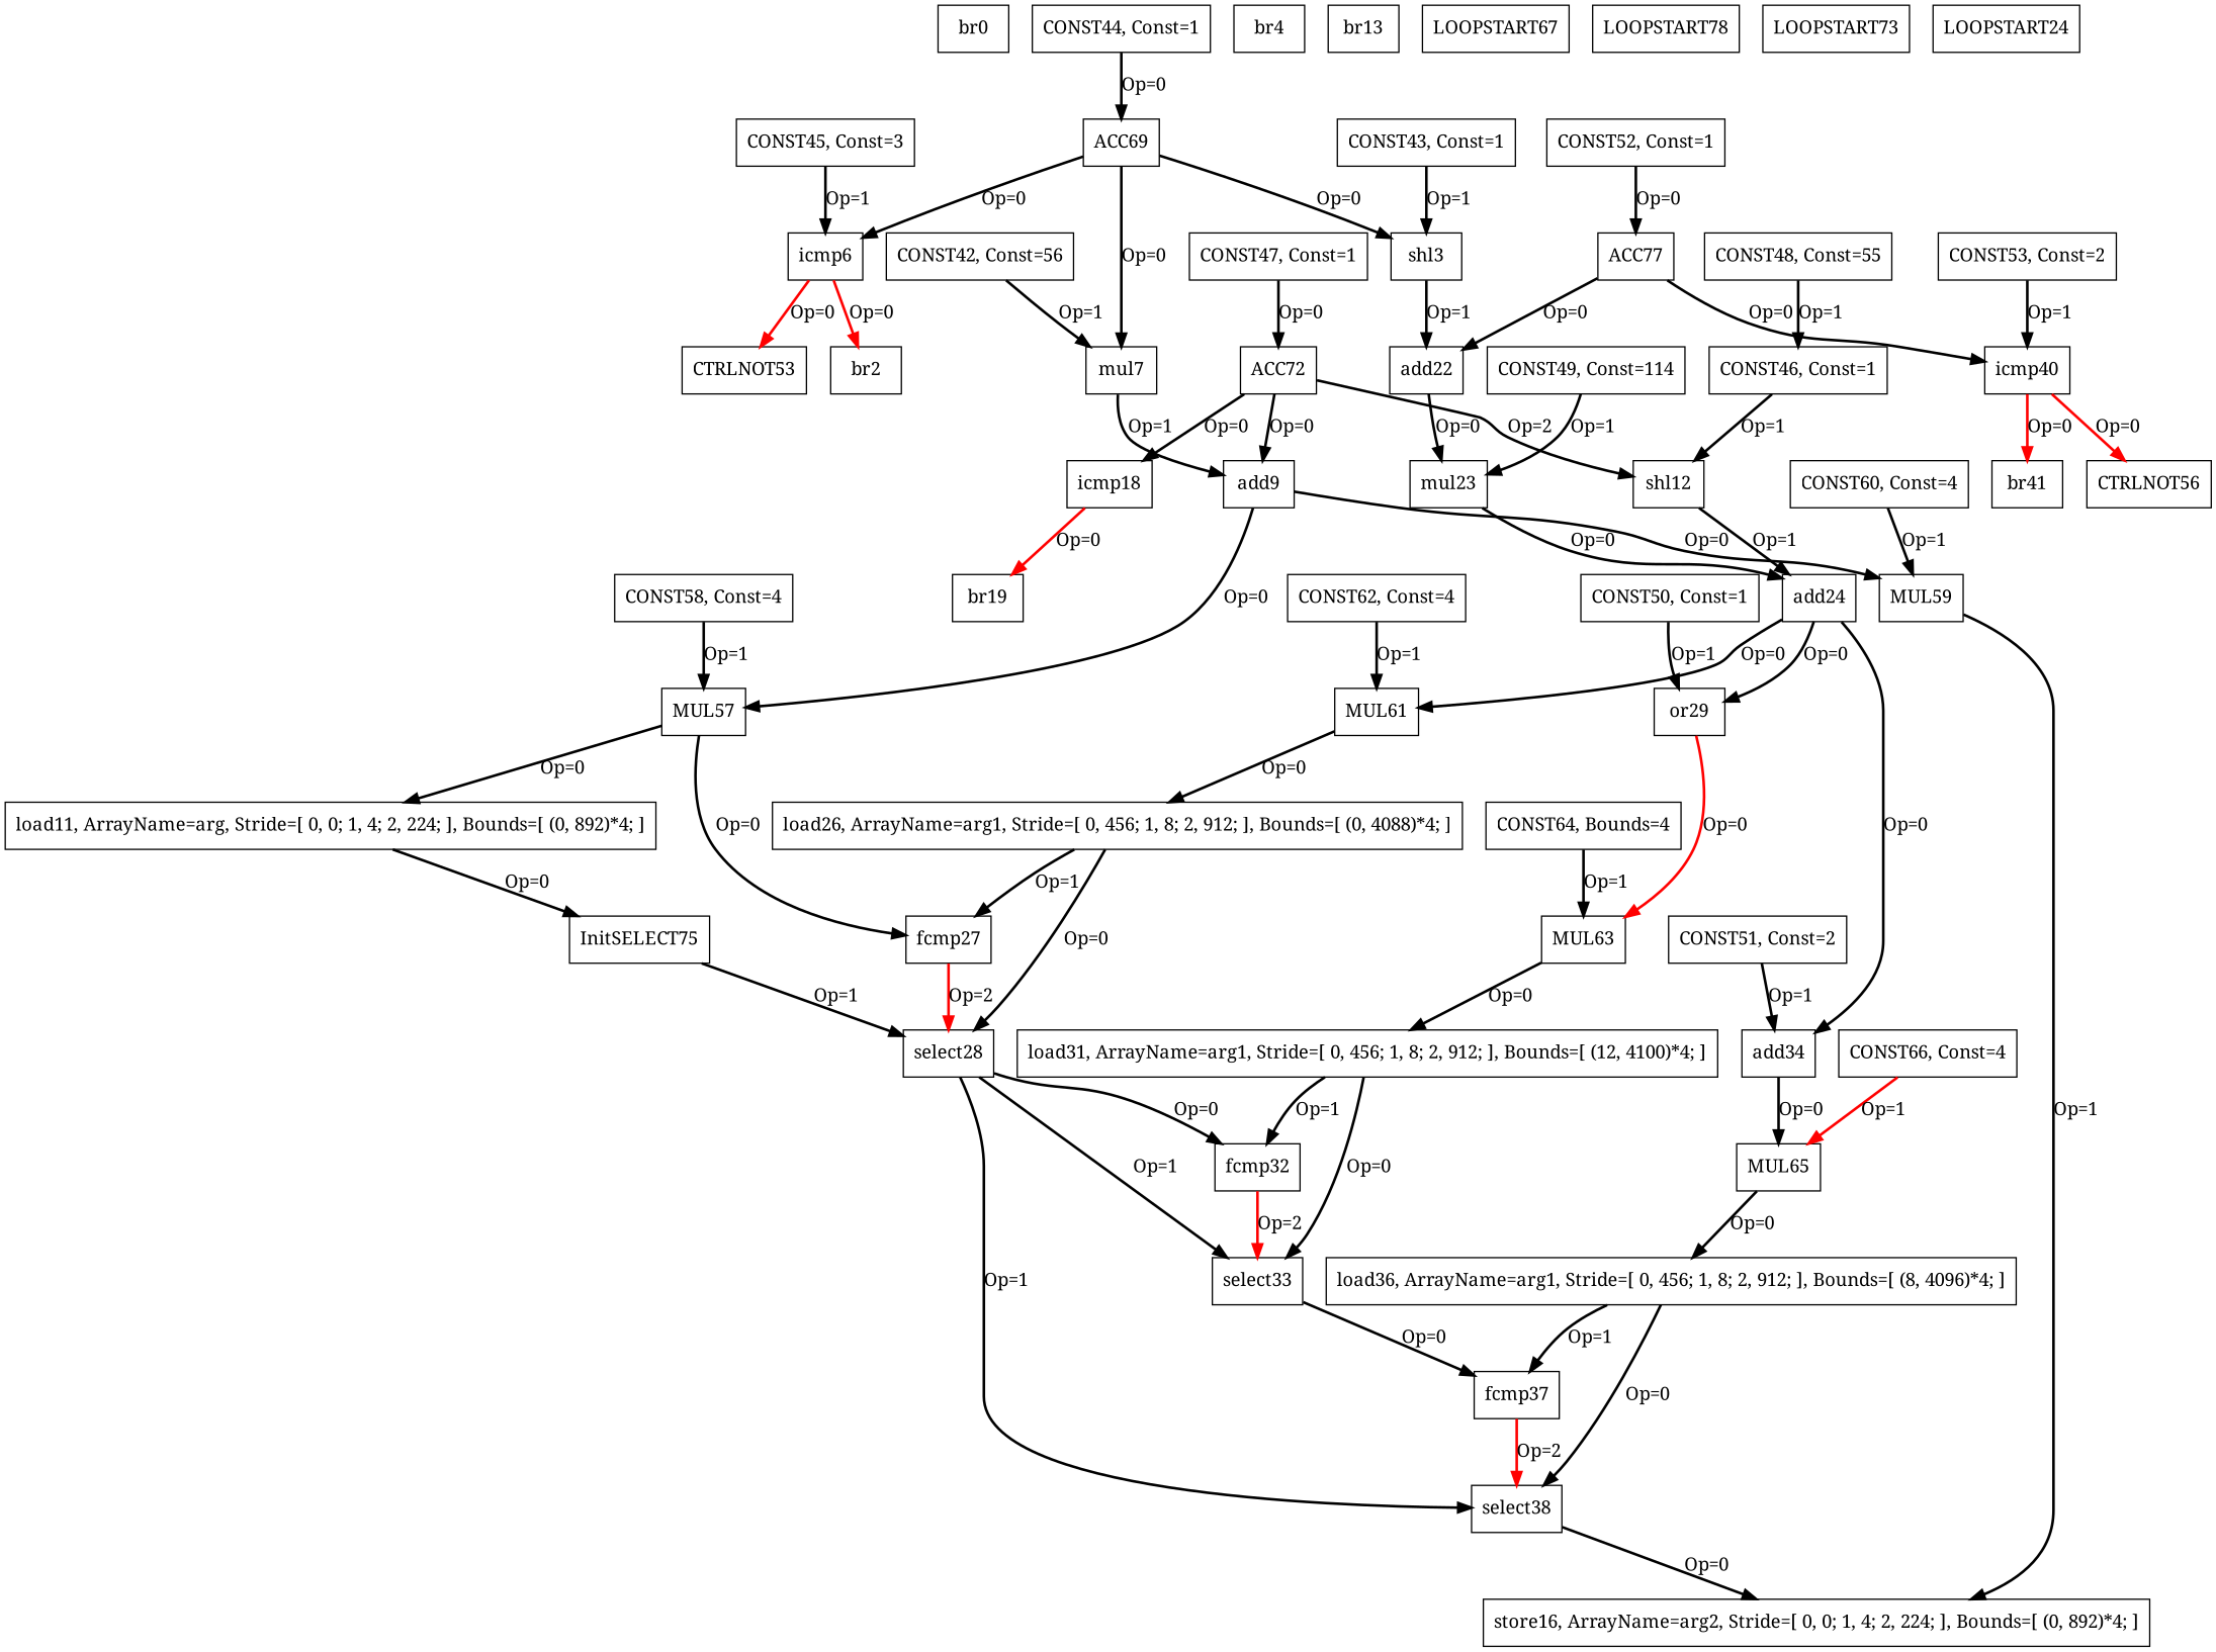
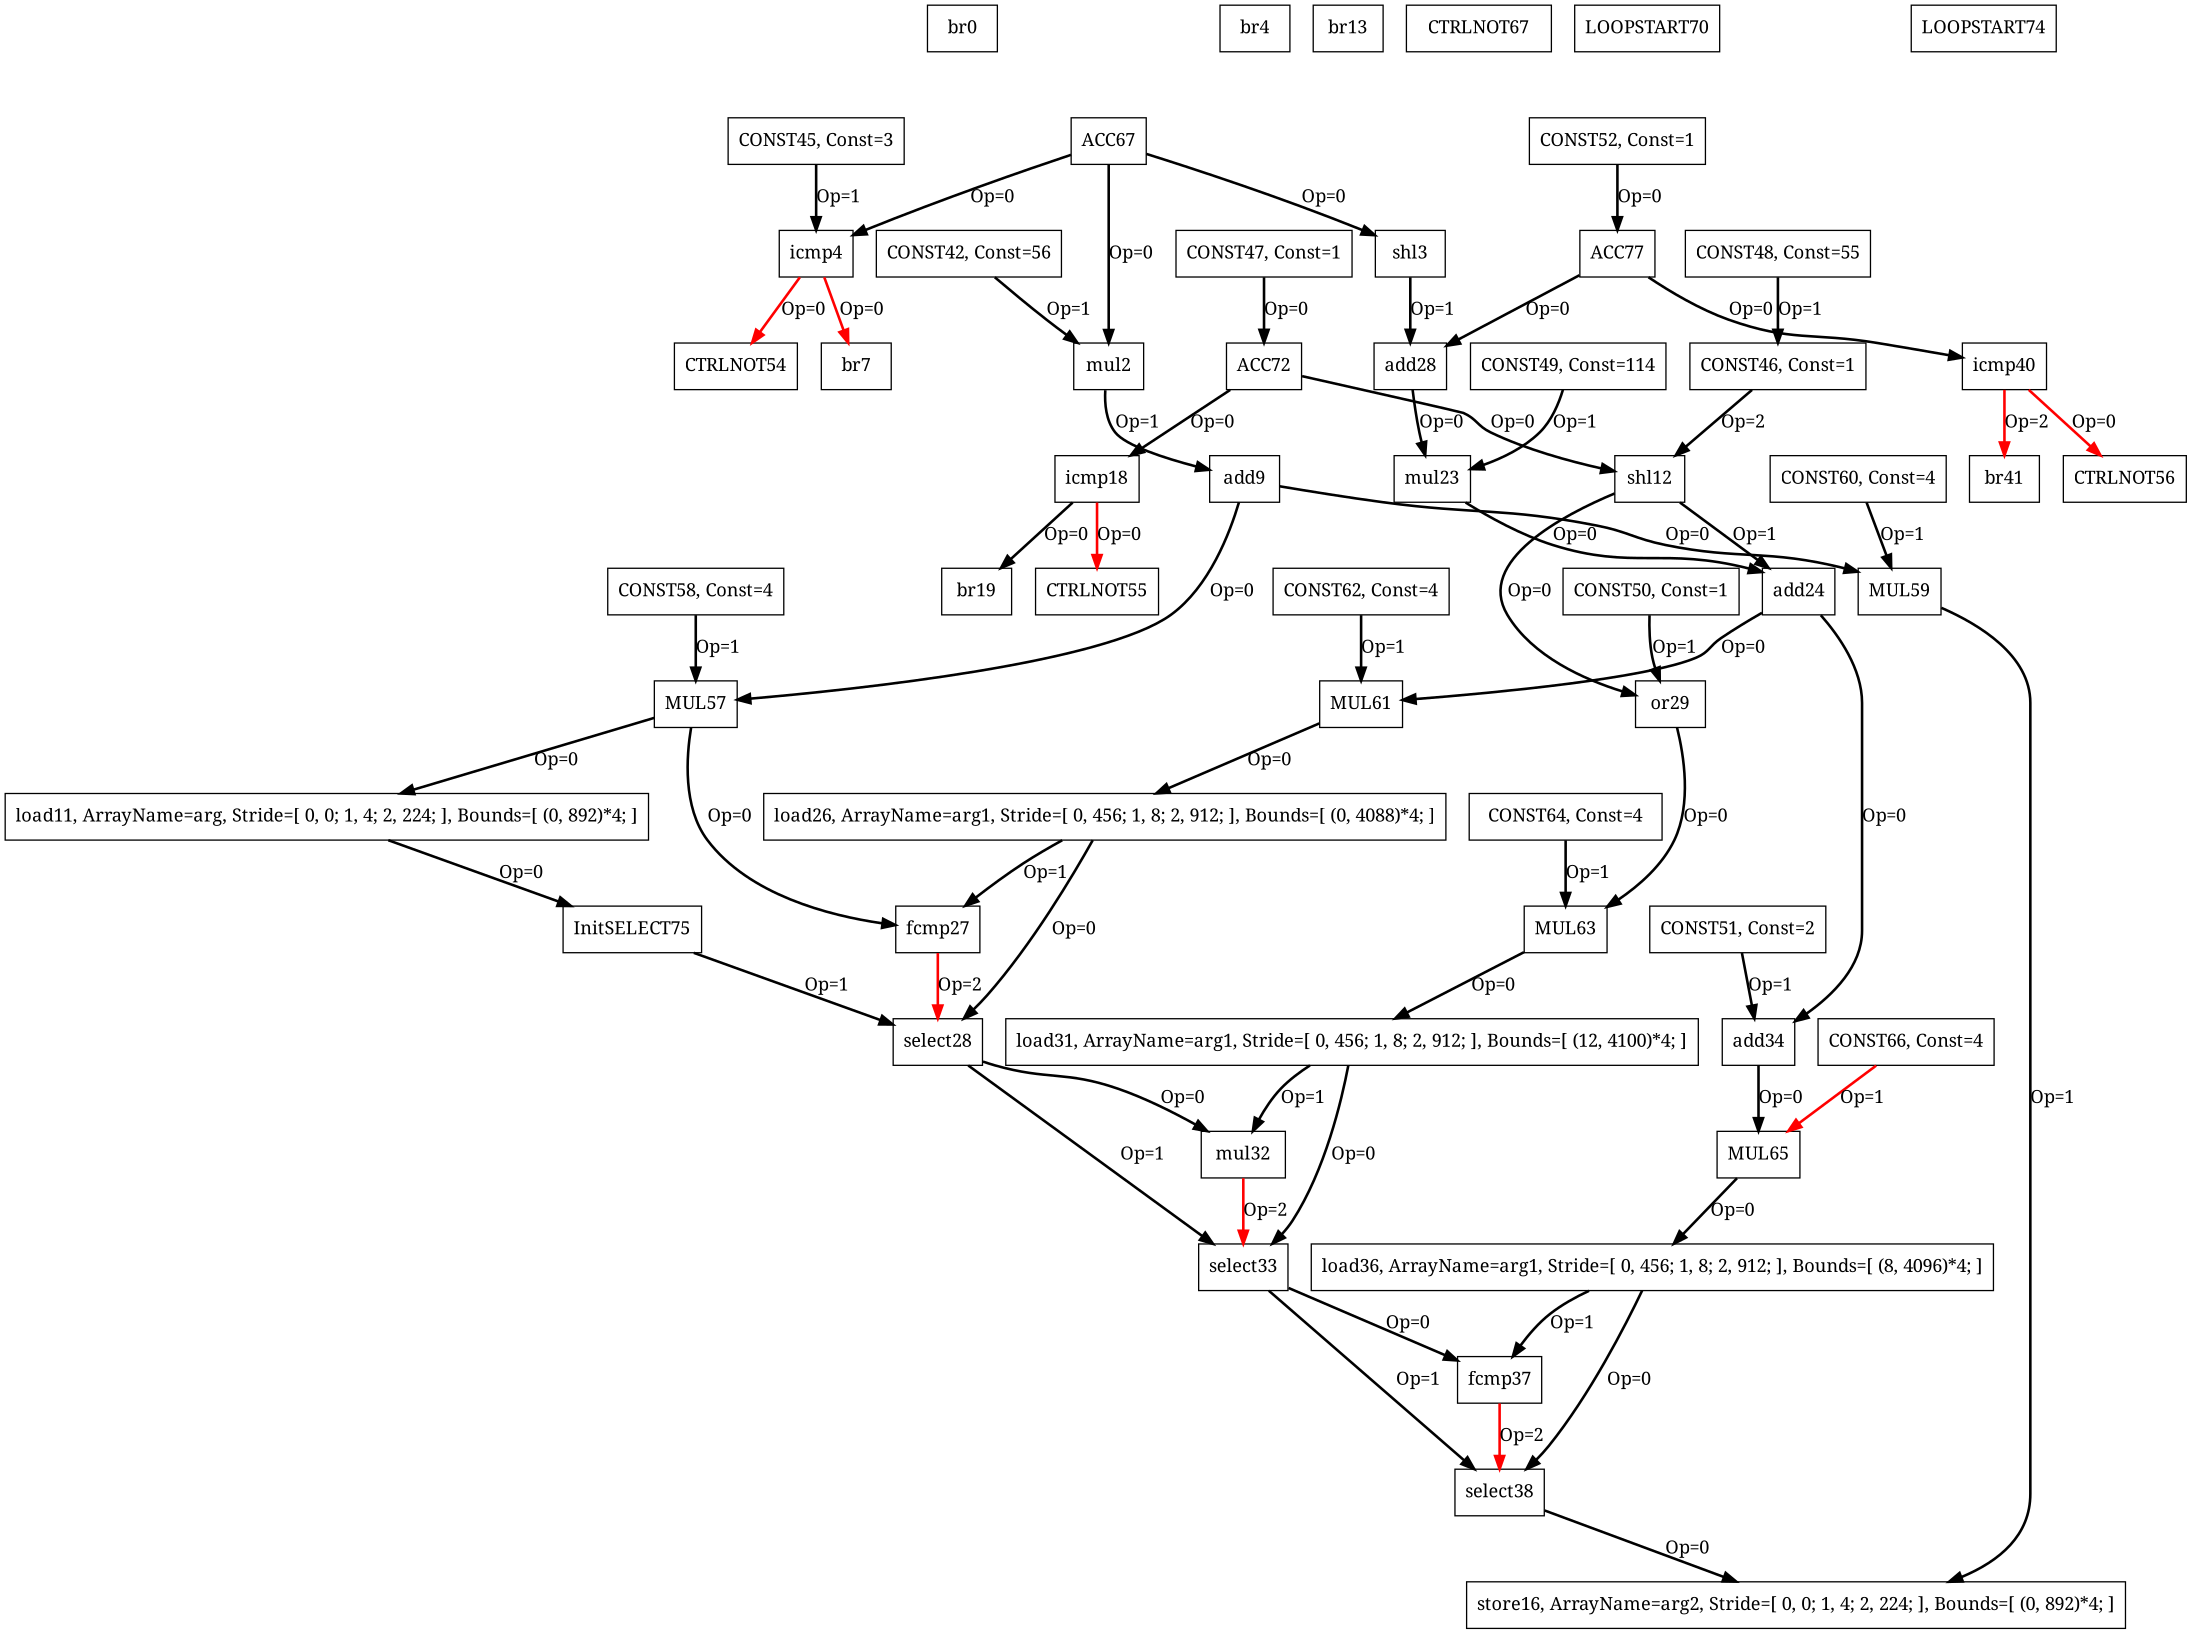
  digraph {
    fontname="Noto Serif"
    node [color=black fontname="Noto Serif" shape=box]
    edge [color=black fontname="Noto Serif" style=bold]
    n1 [label=br0]
-   n2 [label=mul7]
+   n2 [label=mul2]
    n3 [label=add9]
    n4 [label=MUL57]
    n5 [label=MUL59]
    n6 [label=shl3]
-   n7 [label=add22]
+   n7 [label=add28]
    n8 [label=mul23]
    n9 [label=br4]
-   n10 [label=icmp6]
-   n11 [label=br2]
-   n12 [label=CTRLNOT53]
+   n10 [label=icmp4]
+   n11 [label=br7]
+   n12 [label=CTRLNOT54]
    n13 [label="load11, ArrayName=arg, Stride=[ 0, 0; 1, 4; 2, 224; ], Bounds=[ (0, 892)*4; ]"]
    n14 [label=fcmp27]
    n15 [label="store16, ArrayName=arg2, Stride=[ 0, 0; 1, 4; 2, 224; ], Bounds=[ (0, 892)*4; ]"]
    n16 [label=InitSELECT75]
    n17 [label=select28]
    n18 [label=shl12]
    n19 [label=add24]
    n20 [label=or29]
    n21 [label=add34]
    n22 [label=MUL61]
    n23 [label=br13]
    n24 [label=icmp18]
    n25 [label=br19]
+   n26 [label=CTRLNOT55]
    n27 [label=MUL63]
    n28 [label=MUL65]
    n29 [label="load26, ArrayName=arg1, Stride=[ 0, 456; 1, 8; 2, 912; ], Bounds=[ (0, 4088)*4; ]"]
-   n30 [label=fcmp32]
+   n30 [label=mul32]
    n31 [label=select33]
    n32 [label=fcmp37]
    n33 [label=select38]
    n34 [label="load31, ArrayName=arg1, Stride=[ 0, 456; 1, 8; 2, 912; ], Bounds=[ (12, 4100)*4; ]"]
    n35 [label="load36, ArrayName=arg1, Stride=[ 0, 456; 1, 8; 2, 912; ], Bounds=[ (8, 4096)*4; ]"]
    n36 [label=icmp40]
    n37 [label=br41]
    n38 [label=CTRLNOT56]
    n39 [label="CONST42, Const=56"]
-   n40 [label="CONST43, Const=1"]
-   n41 [label="CONST44, Const=1"]
-   n42 [label=ACC69]
+   n42 [label=ACC67]
    n43 [label="CONST45, Const=3"]
    n44 [label="CONST46, Const=1"]
    n45 [label="CONST47, Const=1"]
    n46 [label=ACC72]
    n47 [label="CONST48, Const=55"]
    n48 [label="CONST49, Const=114"]
    n49 [label="CONST50, Const=1"]
    n50 [label="CONST51, Const=2"]
    n51 [label="CONST52, Const=1"]
    n52 [label=ACC77]
-   n53 [label="CONST53, Const=2"]
    n54 [label="CONST58, Const=4"]
    n55 [label="CONST60, Const=4"]
    n56 [label="CONST62, Const=4"]
-   n57 [label="CONST64, Bounds=4"]
+   n57 [label="CONST64, Const=4"]
    n58 [label="CONST66, Const=4"]
-   n59 [label=LOOPSTART67]
-   n60 [label=LOOPSTART78]
-   n61 [label=LOOPSTART73]
-   n62 [label=LOOPSTART24]
+   n59 [label=CTRLNOT67]
+   n60 [label=LOOPSTART70]
+   n62 [label=LOOPSTART74]
    n2 -> n3 [label="Op=1"]
    n3 -> n4 [label="Op=0"]
    n3 -> n5 [label="Op=0"]
    n4 -> n13 [label="Op=0"]
    n4 -> n14 [label="Op=0"]
    n5 -> n15 [label="Op=1"]
    n6 -> n7 [label="Op=1"]
    n7 -> n8 [label="Op=0"]
    n8 -> n19 [label="Op=0"]
    n10 -> n11 [color=red label="Op=0"]
    n10 -> n12 [color=red label="Op=0"]
    n13 -> n16 [label="Op=0"]
    n14 -> n17 [color=red label="Op=2"]
    n16 -> n17 [label="Op=1"]
    n17 -> n30 [label="Op=0"]
    n17 -> n31 [label="Op=1"]
    n18 -> n19 [label="Op=1"]
-   n19 -> n20 [label="Op=0"]
+   n18 -> n20 [label="Op=0"]
    n19 -> n21 [label="Op=0"]
    n19 -> n22 [label="Op=0"]
-   n20 -> n27 [color=red label="Op=0"]
+   n20 -> n27 [label="Op=0"]
    n21 -> n28 [label="Op=0"]
    n22 -> n29 [label="Op=0"]
-   n24 -> n25 [color=red label="Op=0"]
+   n24 -> n25 [label="Op=0"]
+   n24 -> n26 [color=red label="Op=0"]
    n27 -> n34 [label="Op=0"]
    n28 -> n35 [label="Op=0"]
    n29 -> n14 [label="Op=1"]
    n29 -> n17 [label="Op=0"]
    n30 -> n31 [color=red label="Op=2"]
    n31 -> n32 [label="Op=0"]
-   n17 -> n33 [label="Op=1"]
+   n31 -> n33 [label="Op=1"]
    n32 -> n33 [color=red label="Op=2"]
    n33 -> n15 [label="Op=0"]
    n34 -> n30 [label="Op=1"]
    n34 -> n31 [label="Op=0"]
    n35 -> n32 [label="Op=1"]
    n35 -> n33 [label="Op=0"]
-   n36 -> n37 [color=red label="Op=0"]
+   n36 -> n37 [color=red label="Op=2"]
    n36 -> n38 [color=red label="Op=0"]
    n39 -> n2 [label="Op=1"]
-   n40 -> n6 [label="Op=1"]
-   n41 -> n42 [label="Op=0"]
    n42 -> n2 [label="Op=0"]
    n42 -> n6 [label="Op=0"]
    n42 -> n10 [label="Op=0"]
    n43 -> n10 [label="Op=1"]
-   n44 -> n18 [label="Op=1"]
+   n44 -> n18 [label="Op=2"]
    n45 -> n46 [label="Op=0"]
-   n46 -> n3 [label="Op=0"]
-   n46 -> n18 [label="Op=2"]
+   n46 -> n18 [label="Op=0"]
    n46 -> n24 [label="Op=0"]
    n47 -> n44 [label="Op=1"]
    n48 -> n8 [label="Op=1"]
    n49 -> n20 [label="Op=1"]
    n50 -> n21 [label="Op=1"]
    n51 -> n52 [label="Op=0"]
    n52 -> n7 [label="Op=0"]
    n52 -> n36 [label="Op=0"]
-   n53 -> n36 [label="Op=1"]
    n54 -> n4 [label="Op=1"]
    n55 -> n5 [label="Op=1"]
    n56 -> n22 [label="Op=1"]
    n57 -> n27 [label="Op=1"]
    n58 -> n28 [color=red label="Op=1"]
  }
